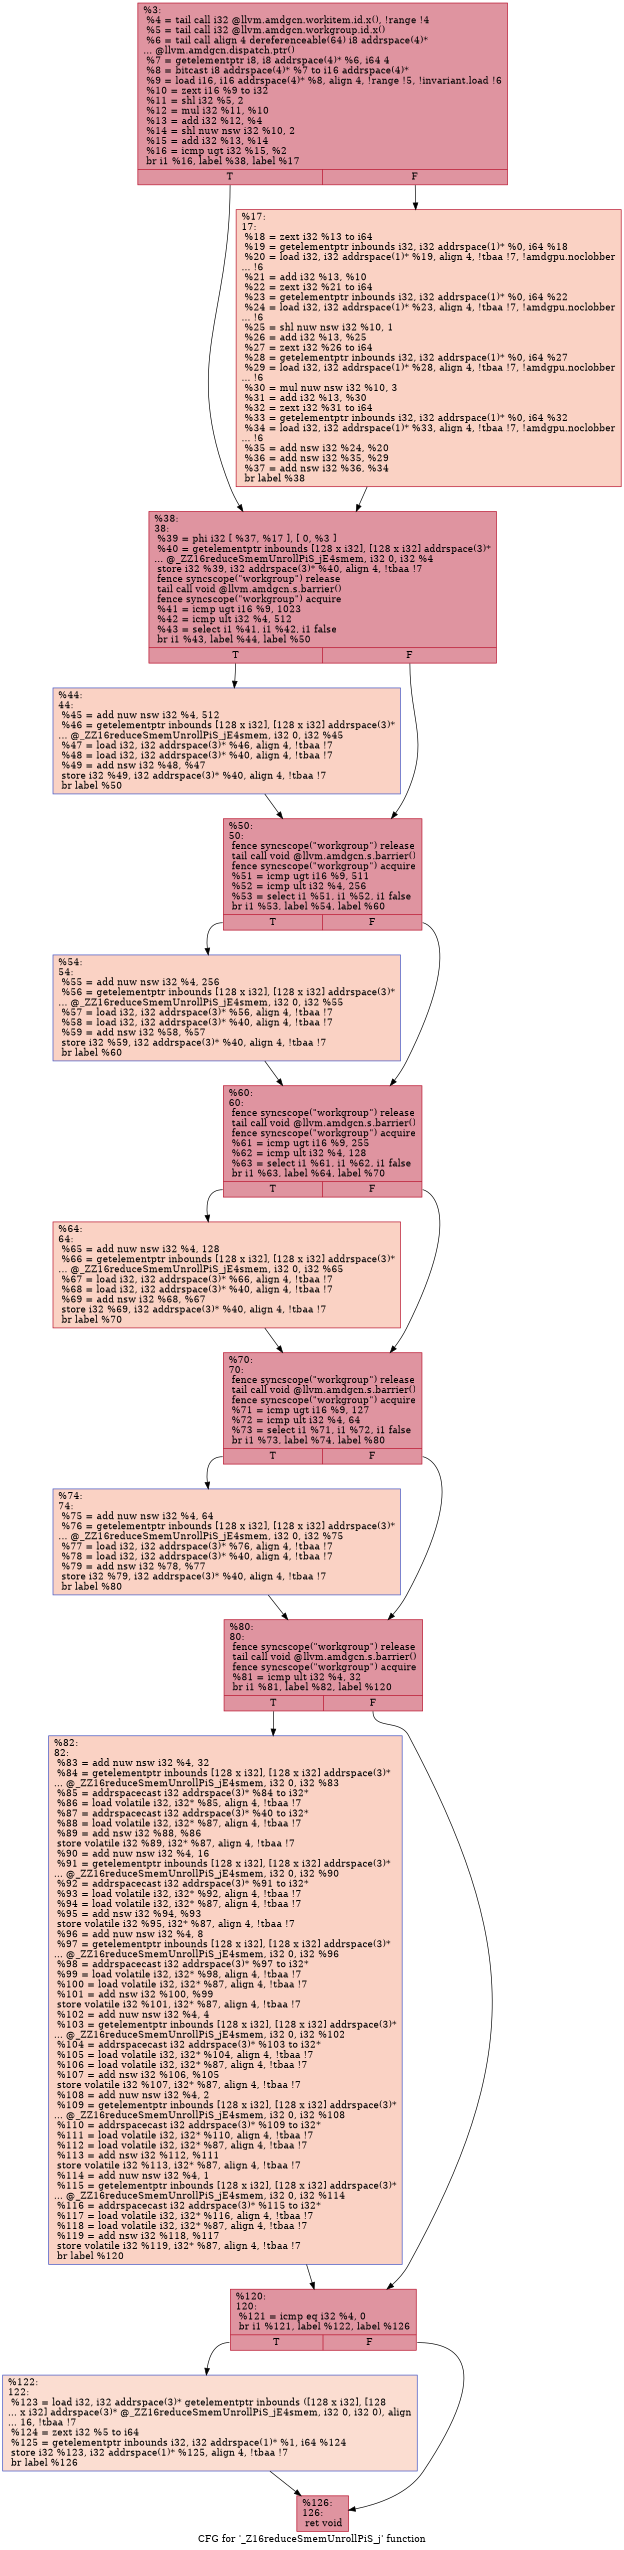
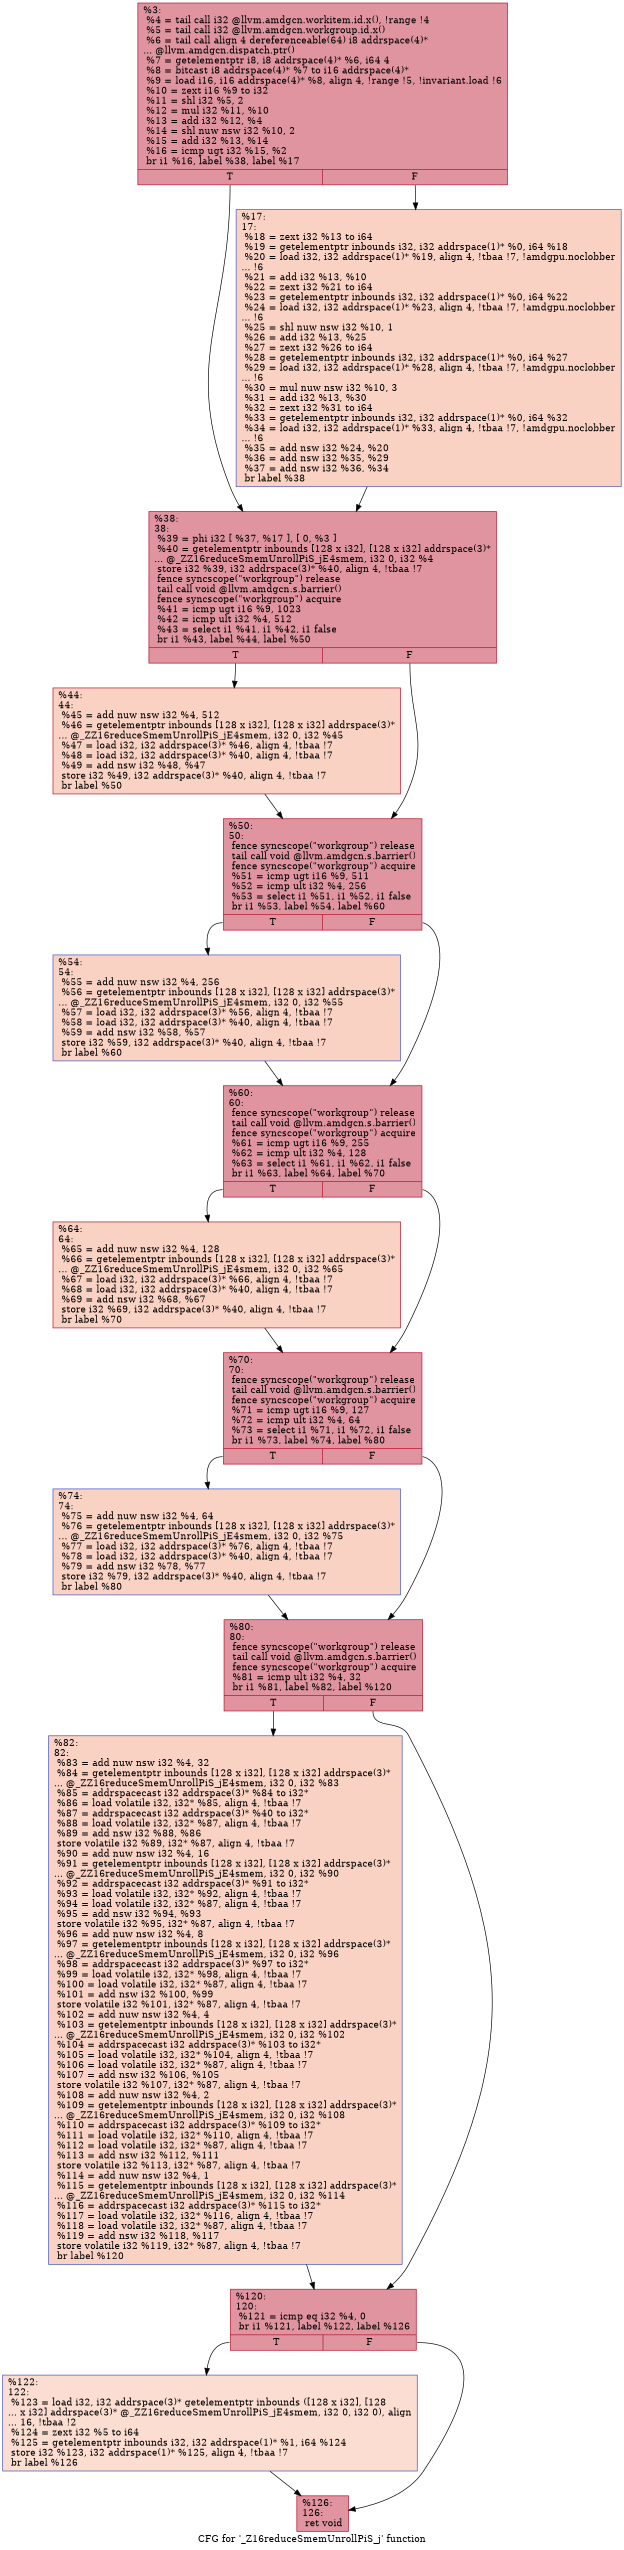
  digraph {
    label="CFG for '_Z16reduceSmemUnrollPiS_j' function"
    node [color="#b70d28ff" fillcolor="#b70d2870" shape=record style=filled]
    n1 [label="{%3:\l  %4 = tail call i32 @llvm.amdgcn.workitem.id.x(), !range !4\l  %5 = tail call i32 @llvm.amdgcn.workgroup.id.x()\l  %6 = tail call align 4 dereferenceable(64) i8 addrspace(4)*\l... @llvm.amdgcn.dispatch.ptr()\l  %7 = getelementptr i8, i8 addrspace(4)* %6, i64 4\l  %8 = bitcast i8 addrspace(4)* %7 to i16 addrspace(4)*\l  %9 = load i16, i16 addrspace(4)* %8, align 4, !range !5, !invariant.load !6\l  %10 = zext i16 %9 to i32\l  %11 = shl i32 %5, 2\l  %12 = mul i32 %11, %10\l  %13 = add i32 %12, %4\l  %14 = shl nuw nsw i32 %10, 2\l  %15 = add i32 %13, %14\l  %16 = icmp ugt i32 %15, %2\l  br i1 %16, label %38, label %17\l|{<s0>T|<s1>F}}"]
    n2 [label="{%38:\l38:                                               \l  %39 = phi i32 [ %37, %17 ], [ 0, %3 ]\l  %40 = getelementptr inbounds [128 x i32], [128 x i32] addrspace(3)*\l... @_ZZ16reduceSmemUnrollPiS_jE4smem, i32 0, i32 %4\l  store i32 %39, i32 addrspace(3)* %40, align 4, !tbaa !7\l  fence syncscope(\"workgroup\") release\l  tail call void @llvm.amdgcn.s.barrier()\l  fence syncscope(\"workgroup\") acquire\l  %41 = icmp ugt i16 %9, 1023\l  %42 = icmp ult i32 %4, 512\l  %43 = select i1 %41, i1 %42, i1 false\l  br i1 %43, label %44, label %50\l|{<s0>T|<s1>F}}"]
-   n3 [fillcolor="#f4987a70" label="{%17:\l17:                                               \l  %18 = zext i32 %13 to i64\l  %19 = getelementptr inbounds i32, i32 addrspace(1)* %0, i64 %18\l  %20 = load i32, i32 addrspace(1)* %19, align 4, !tbaa !7, !amdgpu.noclobber\l... !6\l  %21 = add i32 %13, %10\l  %22 = zext i32 %21 to i64\l  %23 = getelementptr inbounds i32, i32 addrspace(1)* %0, i64 %22\l  %24 = load i32, i32 addrspace(1)* %23, align 4, !tbaa !7, !amdgpu.noclobber\l... !6\l  %25 = shl nuw nsw i32 %10, 1\l  %26 = add i32 %13, %25\l  %27 = zext i32 %26 to i64\l  %28 = getelementptr inbounds i32, i32 addrspace(1)* %0, i64 %27\l  %29 = load i32, i32 addrspace(1)* %28, align 4, !tbaa !7, !amdgpu.noclobber\l... !6\l  %30 = mul nuw nsw i32 %10, 3\l  %31 = add i32 %13, %30\l  %32 = zext i32 %31 to i64\l  %33 = getelementptr inbounds i32, i32 addrspace(1)* %0, i64 %32\l  %34 = load i32, i32 addrspace(1)* %33, align 4, !tbaa !7, !amdgpu.noclobber\l... !6\l  %35 = add nsw i32 %24, %20\l  %36 = add nsw i32 %35, %29\l  %37 = add nsw i32 %36, %34\l  br label %38\l}"]
-   n4 [color="#3d50c3ff" fillcolor="#f4987a70" label="{%44:\l44:                                               \l  %45 = add nuw nsw i32 %4, 512\l  %46 = getelementptr inbounds [128 x i32], [128 x i32] addrspace(3)*\l... @_ZZ16reduceSmemUnrollPiS_jE4smem, i32 0, i32 %45\l  %47 = load i32, i32 addrspace(3)* %46, align 4, !tbaa !7\l  %48 = load i32, i32 addrspace(3)* %40, align 4, !tbaa !7\l  %49 = add nsw i32 %48, %47\l  store i32 %49, i32 addrspace(3)* %40, align 4, !tbaa !7\l  br label %50\l}"]
+   n3 [color="#3d50c3ff" fillcolor="#f4987a70" label="{%17:\l17:                                               \l  %18 = zext i32 %13 to i64\l  %19 = getelementptr inbounds i32, i32 addrspace(1)* %0, i64 %18\l  %20 = load i32, i32 addrspace(1)* %19, align 4, !tbaa !7, !amdgpu.noclobber\l... !6\l  %21 = add i32 %13, %10\l  %22 = zext i32 %21 to i64\l  %23 = getelementptr inbounds i32, i32 addrspace(1)* %0, i64 %22\l  %24 = load i32, i32 addrspace(1)* %23, align 4, !tbaa !7, !amdgpu.noclobber\l... !6\l  %25 = shl nuw nsw i32 %10, 1\l  %26 = add i32 %13, %25\l  %27 = zext i32 %26 to i64\l  %28 = getelementptr inbounds i32, i32 addrspace(1)* %0, i64 %27\l  %29 = load i32, i32 addrspace(1)* %28, align 4, !tbaa !7, !amdgpu.noclobber\l... !6\l  %30 = mul nuw nsw i32 %10, 3\l  %31 = add i32 %13, %30\l  %32 = zext i32 %31 to i64\l  %33 = getelementptr inbounds i32, i32 addrspace(1)* %0, i64 %32\l  %34 = load i32, i32 addrspace(1)* %33, align 4, !tbaa !7, !amdgpu.noclobber\l... !6\l  %35 = add nsw i32 %24, %20\l  %36 = add nsw i32 %35, %29\l  %37 = add nsw i32 %36, %34\l  br label %38\l}"]
+   n4 [fillcolor="#f4987a70" label="{%44:\l44:                                               \l  %45 = add nuw nsw i32 %4, 512\l  %46 = getelementptr inbounds [128 x i32], [128 x i32] addrspace(3)*\l... @_ZZ16reduceSmemUnrollPiS_jE4smem, i32 0, i32 %45\l  %47 = load i32, i32 addrspace(3)* %46, align 4, !tbaa !7\l  %48 = load i32, i32 addrspace(3)* %40, align 4, !tbaa !7\l  %49 = add nsw i32 %48, %47\l  store i32 %49, i32 addrspace(3)* %40, align 4, !tbaa !7\l  br label %50\l}"]
    n5 [label="{%50:\l50:                                               \l  fence syncscope(\"workgroup\") release\l  tail call void @llvm.amdgcn.s.barrier()\l  fence syncscope(\"workgroup\") acquire\l  %51 = icmp ugt i16 %9, 511\l  %52 = icmp ult i32 %4, 256\l  %53 = select i1 %51, i1 %52, i1 false\l  br i1 %53, label %54, label %60\l|{<s0>T|<s1>F}}"]
    n6 [color="#3d50c3ff" fillcolor="#f4987a70" label="{%54:\l54:                                               \l  %55 = add nuw nsw i32 %4, 256\l  %56 = getelementptr inbounds [128 x i32], [128 x i32] addrspace(3)*\l... @_ZZ16reduceSmemUnrollPiS_jE4smem, i32 0, i32 %55\l  %57 = load i32, i32 addrspace(3)* %56, align 4, !tbaa !7\l  %58 = load i32, i32 addrspace(3)* %40, align 4, !tbaa !7\l  %59 = add nsw i32 %58, %57\l  store i32 %59, i32 addrspace(3)* %40, align 4, !tbaa !7\l  br label %60\l}"]
    n7 [label="{%60:\l60:                                               \l  fence syncscope(\"workgroup\") release\l  tail call void @llvm.amdgcn.s.barrier()\l  fence syncscope(\"workgroup\") acquire\l  %61 = icmp ugt i16 %9, 255\l  %62 = icmp ult i32 %4, 128\l  %63 = select i1 %61, i1 %62, i1 false\l  br i1 %63, label %64, label %70\l|{<s0>T|<s1>F}}"]
    n8 [fillcolor="#f4987a70" label="{%64:\l64:                                               \l  %65 = add nuw nsw i32 %4, 128\l  %66 = getelementptr inbounds [128 x i32], [128 x i32] addrspace(3)*\l... @_ZZ16reduceSmemUnrollPiS_jE4smem, i32 0, i32 %65\l  %67 = load i32, i32 addrspace(3)* %66, align 4, !tbaa !7\l  %68 = load i32, i32 addrspace(3)* %40, align 4, !tbaa !7\l  %69 = add nsw i32 %68, %67\l  store i32 %69, i32 addrspace(3)* %40, align 4, !tbaa !7\l  br label %70\l}"]
    n9 [label="{%70:\l70:                                               \l  fence syncscope(\"workgroup\") release\l  tail call void @llvm.amdgcn.s.barrier()\l  fence syncscope(\"workgroup\") acquire\l  %71 = icmp ugt i16 %9, 127\l  %72 = icmp ult i32 %4, 64\l  %73 = select i1 %71, i1 %72, i1 false\l  br i1 %73, label %74, label %80\l|{<s0>T|<s1>F}}"]
    n10 [color="#3d50c3ff" fillcolor="#f4987a70" label="{%74:\l74:                                               \l  %75 = add nuw nsw i32 %4, 64\l  %76 = getelementptr inbounds [128 x i32], [128 x i32] addrspace(3)*\l... @_ZZ16reduceSmemUnrollPiS_jE4smem, i32 0, i32 %75\l  %77 = load i32, i32 addrspace(3)* %76, align 4, !tbaa !7\l  %78 = load i32, i32 addrspace(3)* %40, align 4, !tbaa !7\l  %79 = add nsw i32 %78, %77\l  store i32 %79, i32 addrspace(3)* %40, align 4, !tbaa !7\l  br label %80\l}"]
    n11 [label="{%80:\l80:                                               \l  fence syncscope(\"workgroup\") release\l  tail call void @llvm.amdgcn.s.barrier()\l  fence syncscope(\"workgroup\") acquire\l  %81 = icmp ult i32 %4, 32\l  br i1 %81, label %82, label %120\l|{<s0>T|<s1>F}}"]
    n12 [color="#3d50c3ff" fillcolor="#f4987a70" label="{%82:\l82:                                               \l  %83 = add nuw nsw i32 %4, 32\l  %84 = getelementptr inbounds [128 x i32], [128 x i32] addrspace(3)*\l... @_ZZ16reduceSmemUnrollPiS_jE4smem, i32 0, i32 %83\l  %85 = addrspacecast i32 addrspace(3)* %84 to i32*\l  %86 = load volatile i32, i32* %85, align 4, !tbaa !7\l  %87 = addrspacecast i32 addrspace(3)* %40 to i32*\l  %88 = load volatile i32, i32* %87, align 4, !tbaa !7\l  %89 = add nsw i32 %88, %86\l  store volatile i32 %89, i32* %87, align 4, !tbaa !7\l  %90 = add nuw nsw i32 %4, 16\l  %91 = getelementptr inbounds [128 x i32], [128 x i32] addrspace(3)*\l... @_ZZ16reduceSmemUnrollPiS_jE4smem, i32 0, i32 %90\l  %92 = addrspacecast i32 addrspace(3)* %91 to i32*\l  %93 = load volatile i32, i32* %92, align 4, !tbaa !7\l  %94 = load volatile i32, i32* %87, align 4, !tbaa !7\l  %95 = add nsw i32 %94, %93\l  store volatile i32 %95, i32* %87, align 4, !tbaa !7\l  %96 = add nuw nsw i32 %4, 8\l  %97 = getelementptr inbounds [128 x i32], [128 x i32] addrspace(3)*\l... @_ZZ16reduceSmemUnrollPiS_jE4smem, i32 0, i32 %96\l  %98 = addrspacecast i32 addrspace(3)* %97 to i32*\l  %99 = load volatile i32, i32* %98, align 4, !tbaa !7\l  %100 = load volatile i32, i32* %87, align 4, !tbaa !7\l  %101 = add nsw i32 %100, %99\l  store volatile i32 %101, i32* %87, align 4, !tbaa !7\l  %102 = add nuw nsw i32 %4, 4\l  %103 = getelementptr inbounds [128 x i32], [128 x i32] addrspace(3)*\l... @_ZZ16reduceSmemUnrollPiS_jE4smem, i32 0, i32 %102\l  %104 = addrspacecast i32 addrspace(3)* %103 to i32*\l  %105 = load volatile i32, i32* %104, align 4, !tbaa !7\l  %106 = load volatile i32, i32* %87, align 4, !tbaa !7\l  %107 = add nsw i32 %106, %105\l  store volatile i32 %107, i32* %87, align 4, !tbaa !7\l  %108 = add nuw nsw i32 %4, 2\l  %109 = getelementptr inbounds [128 x i32], [128 x i32] addrspace(3)*\l... @_ZZ16reduceSmemUnrollPiS_jE4smem, i32 0, i32 %108\l  %110 = addrspacecast i32 addrspace(3)* %109 to i32*\l  %111 = load volatile i32, i32* %110, align 4, !tbaa !7\l  %112 = load volatile i32, i32* %87, align 4, !tbaa !7\l  %113 = add nsw i32 %112, %111\l  store volatile i32 %113, i32* %87, align 4, !tbaa !7\l  %114 = add nuw nsw i32 %4, 1\l  %115 = getelementptr inbounds [128 x i32], [128 x i32] addrspace(3)*\l... @_ZZ16reduceSmemUnrollPiS_jE4smem, i32 0, i32 %114\l  %116 = addrspacecast i32 addrspace(3)* %115 to i32*\l  %117 = load volatile i32, i32* %116, align 4, !tbaa !7\l  %118 = load volatile i32, i32* %87, align 4, !tbaa !7\l  %119 = add nsw i32 %118, %117\l  store volatile i32 %119, i32* %87, align 4, !tbaa !7\l  br label %120\l}"]
    n13 [label="{%120:\l120:                                              \l  %121 = icmp eq i32 %4, 0\l  br i1 %121, label %122, label %126\l|{<s0>T|<s1>F}}"]
-   n14 [color="#3d50c3ff" fillcolor="#f7b39670" label="{%122:\l122:                                              \l  %123 = load i32, i32 addrspace(3)* getelementptr inbounds ([128 x i32], [128\l... x i32] addrspace(3)* @_ZZ16reduceSmemUnrollPiS_jE4smem, i32 0, i32 0), align\l... 16, !tbaa !7\l  %124 = zext i32 %5 to i64\l  %125 = getelementptr inbounds i32, i32 addrspace(1)* %1, i64 %124\l  store i32 %123, i32 addrspace(1)* %125, align 4, !tbaa !7\l  br label %126\l}"]
+   n14 [color="#3d50c3ff" fillcolor="#f7b39670" label="{%122:\l122:                                              \l  %123 = load i32, i32 addrspace(3)* getelementptr inbounds ([128 x i32], [128\l... x i32] addrspace(3)* @_ZZ16reduceSmemUnrollPiS_jE4smem, i32 0, i32 0), align\l... 16, !tbaa !2\l  %124 = zext i32 %5 to i64\l  %125 = getelementptr inbounds i32, i32 addrspace(1)* %1, i64 %124\l  store i32 %123, i32 addrspace(1)* %125, align 4, !tbaa !7\l  br label %126\l}"]
    n15 [label="{%126:\l126:                                              \l  ret void\l}"]
    n1 -> n2 [tailport=s0]
    n1 -> n3 [tailport=s1]
    n2 -> n4 [tailport=s0]
    n2 -> n5 [tailport=s1]
    n3 -> n2
    n4 -> n5
    n5 -> n6 [tailport=s0]
    n5 -> n7 [tailport=s1]
    n6 -> n7
    n7 -> n8 [tailport=s0]
    n7 -> n9 [tailport=s1]
    n8 -> n9
    n9 -> n10 [tailport=s0]
    n9 -> n11 [tailport=s1]
    n10 -> n11
    n11 -> n12 [tailport=s0]
    n11 -> n13 [tailport=s1]
    n12 -> n13
    n13 -> n14 [tailport=s0]
    n13 -> n15 [tailport=s1]
    n14 -> n15
  }
